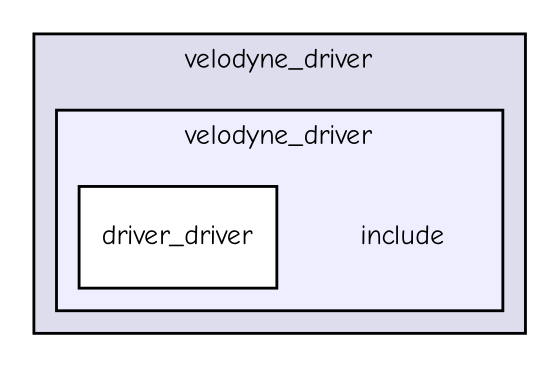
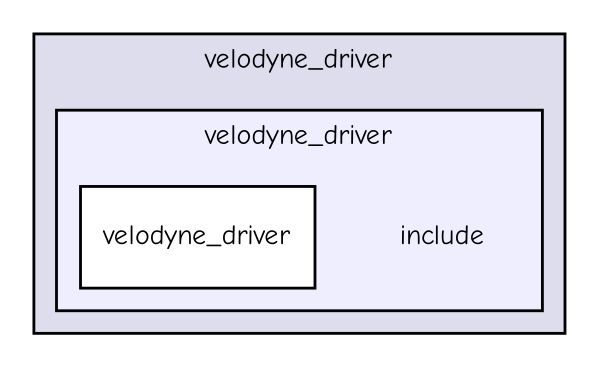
  digraph {
    compound=true
    fontname="Comic Neue"
    node [fontname="Comic Neue" fontsize=10]
    n1 [label=include shape=plaintext]
-   n2 [color=black fillcolor=white label=driver_driver shape=box style=filled]
+   n2 [color=black fillcolor=white label=velodyne_driver shape=box style=filled]
    subgraph cluster_1 {
      bgcolor="#ddddee"
      fontsize=10
      label=velodyne_driver
      pencolor=black
      subgraph cluster_2 {
        bgcolor="#eeeeff"
        fontsize=10
        pencolor=black
        n1
        n2
      }
    }
  }
